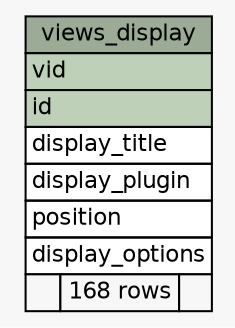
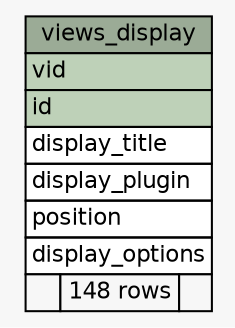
  digraph {
    bgcolor="#f7f7f7"
    fontname=Helvetica
    fontsize=11
    nodesep=0.18
    rankdir=TB
    ranksep=0.46
-   n1 [fontname=Helvetica fontsize=11 label=<     <TABLE BORDER="0" CELLBORDER="1" CELLSPACING="0" BGCOLOR="#ffffff">       <TR><TD COLSPAN="3" BGCOLOR="#9bab96" ALIGN="CENTER">views_display</TD></TR>       <TR><TD PORT="vid" COLSPAN="3" BGCOLOR="#bed1b8" ALIGN="LEFT">vid</TD></TR>       <TR><TD PORT="id" COLSPAN="3" BGCOLOR="#bed1b8" ALIGN="LEFT">id</TD></TR>       <TR><TD PORT="display_title" COLSPAN="3" ALIGN="LEFT">display_title</TD></TR>       <TR><TD PORT="display_plugin" COLSPAN="3" ALIGN="LEFT">display_plugin</TD></TR>       <TR><TD PORT="position" COLSPAN="3" ALIGN="LEFT">position</TD></TR>       <TR><TD PORT="display_options" COLSPAN="3" ALIGN="LEFT">display_options</TD></TR>       <TR><TD ALIGN="LEFT" BGCOLOR="#f7f7f7">  </TD><TD ALIGN="RIGHT" BGCOLOR="#f7f7f7">168 rows</TD><TD ALIGN="RIGHT" BGCOLOR="#f7f7f7">  </TD></TR>     </TABLE>> shape=plaintext]
+   n1 [fontname=Helvetica fontsize=11 label=<     <TABLE BORDER="0" CELLBORDER="1" CELLSPACING="0" BGCOLOR="#ffffff">       <TR><TD COLSPAN="3" BGCOLOR="#9bab96" ALIGN="CENTER">views_display</TD></TR>       <TR><TD PORT="vid" COLSPAN="3" BGCOLOR="#bed1b8" ALIGN="LEFT">vid</TD></TR>       <TR><TD PORT="id" COLSPAN="3" BGCOLOR="#bed1b8" ALIGN="LEFT">id</TD></TR>       <TR><TD PORT="display_title" COLSPAN="3" ALIGN="LEFT">display_title</TD></TR>       <TR><TD PORT="display_plugin" COLSPAN="3" ALIGN="LEFT">display_plugin</TD></TR>       <TR><TD PORT="position" COLSPAN="3" ALIGN="LEFT">position</TD></TR>       <TR><TD PORT="display_options" COLSPAN="3" ALIGN="LEFT">display_options</TD></TR>       <TR><TD ALIGN="LEFT" BGCOLOR="#f7f7f7">  </TD><TD ALIGN="RIGHT" BGCOLOR="#f7f7f7">148 rows</TD><TD ALIGN="RIGHT" BGCOLOR="#f7f7f7">  </TD></TR>     </TABLE>> shape=plaintext]
  }
